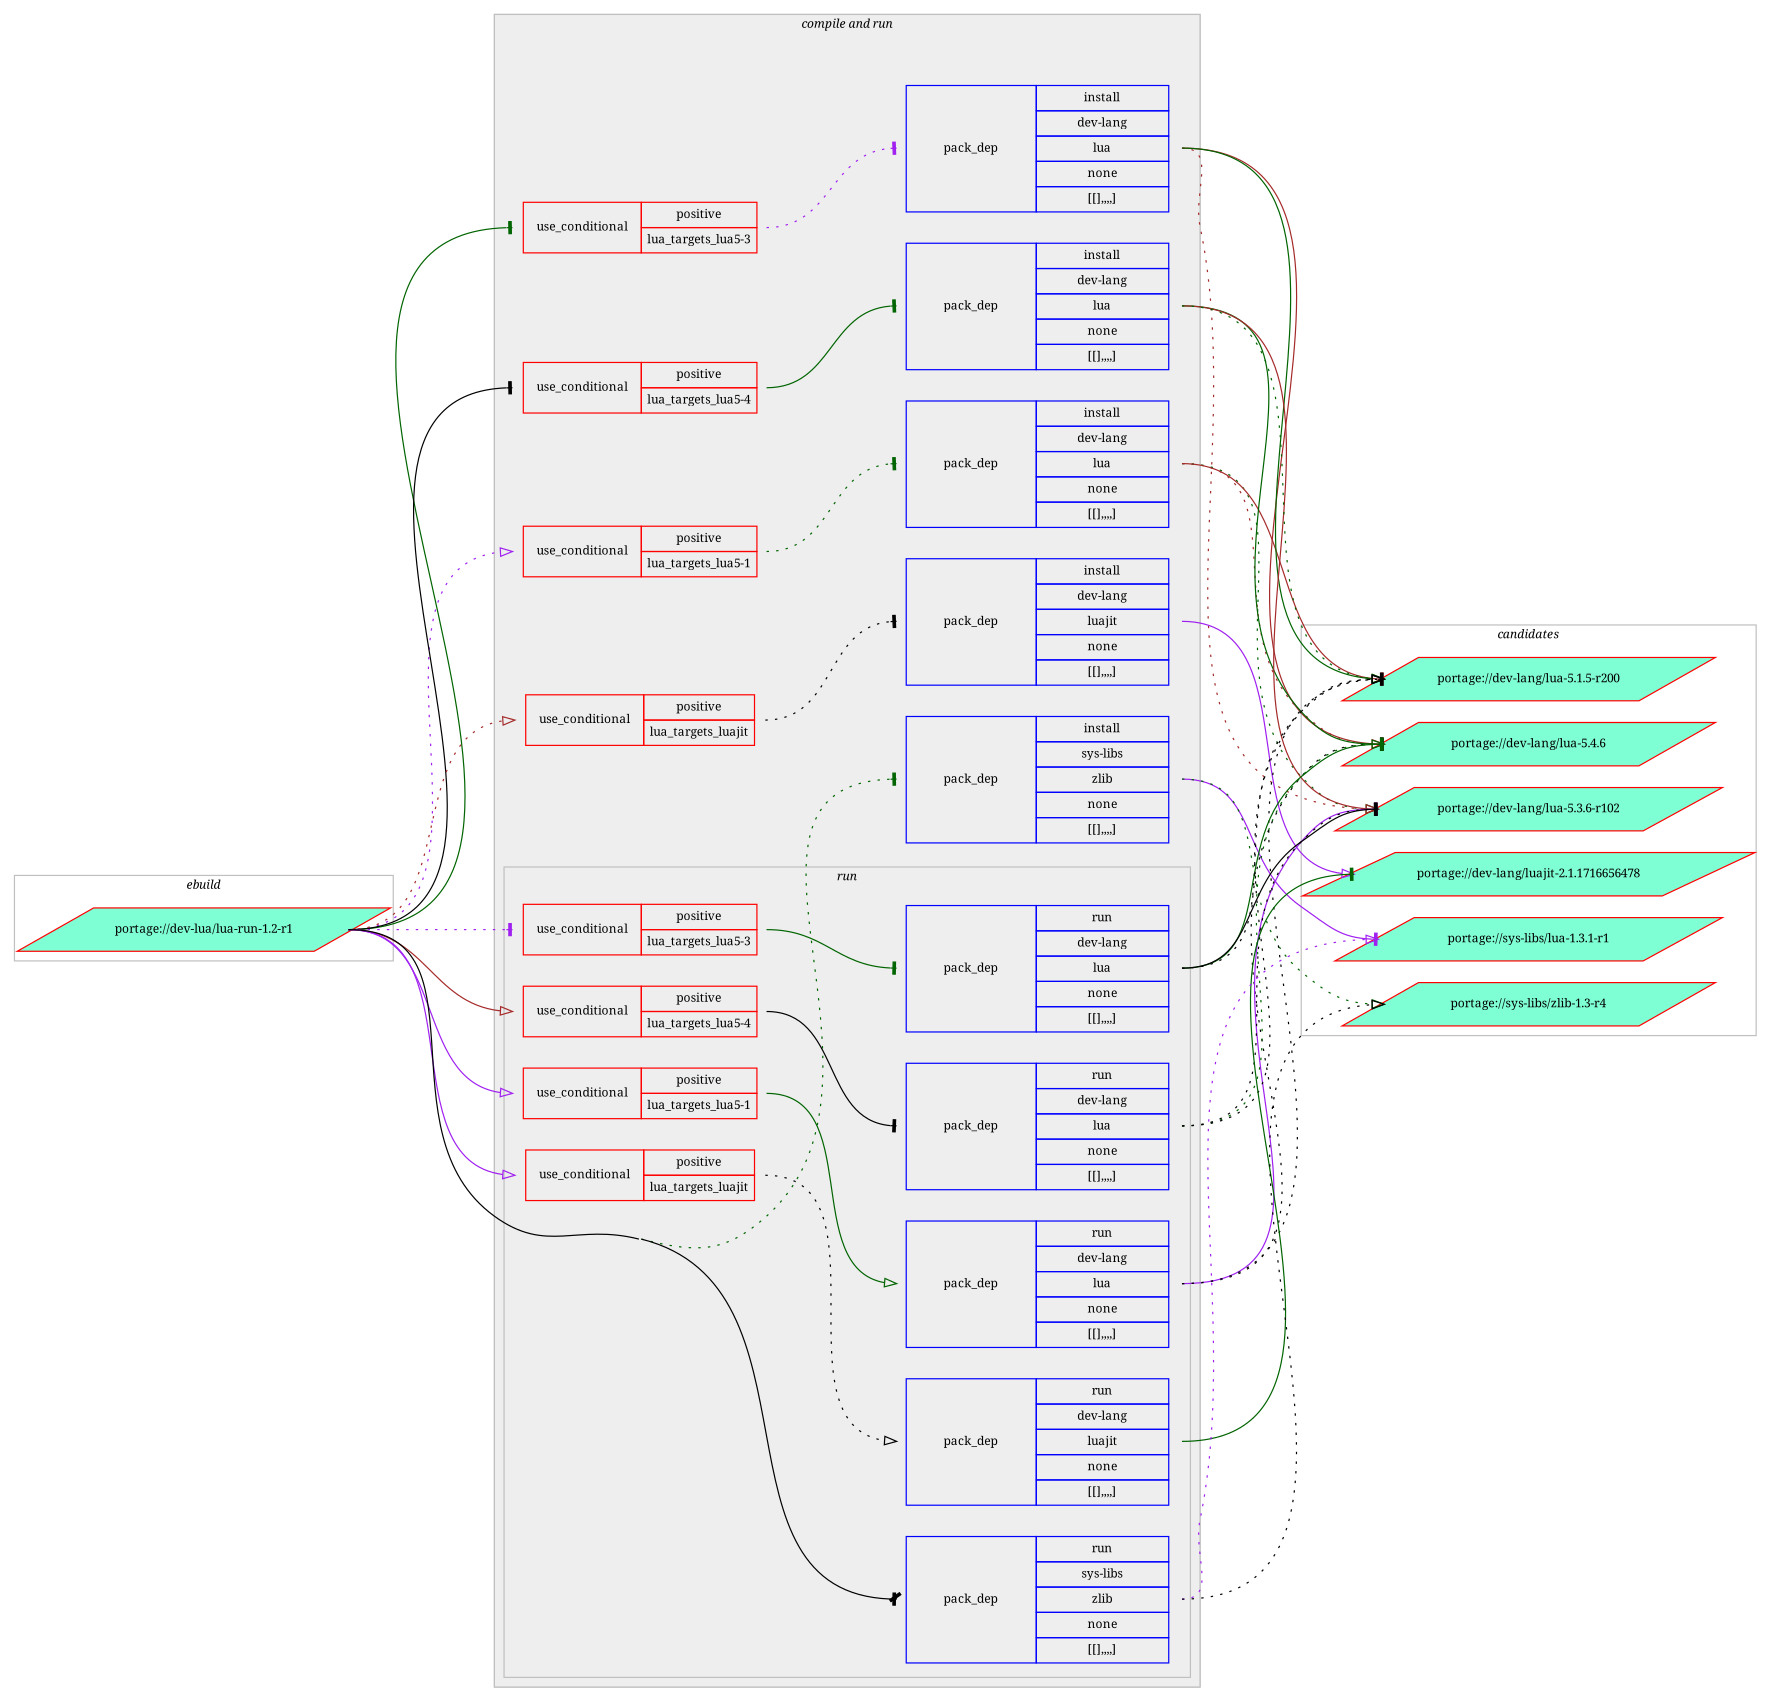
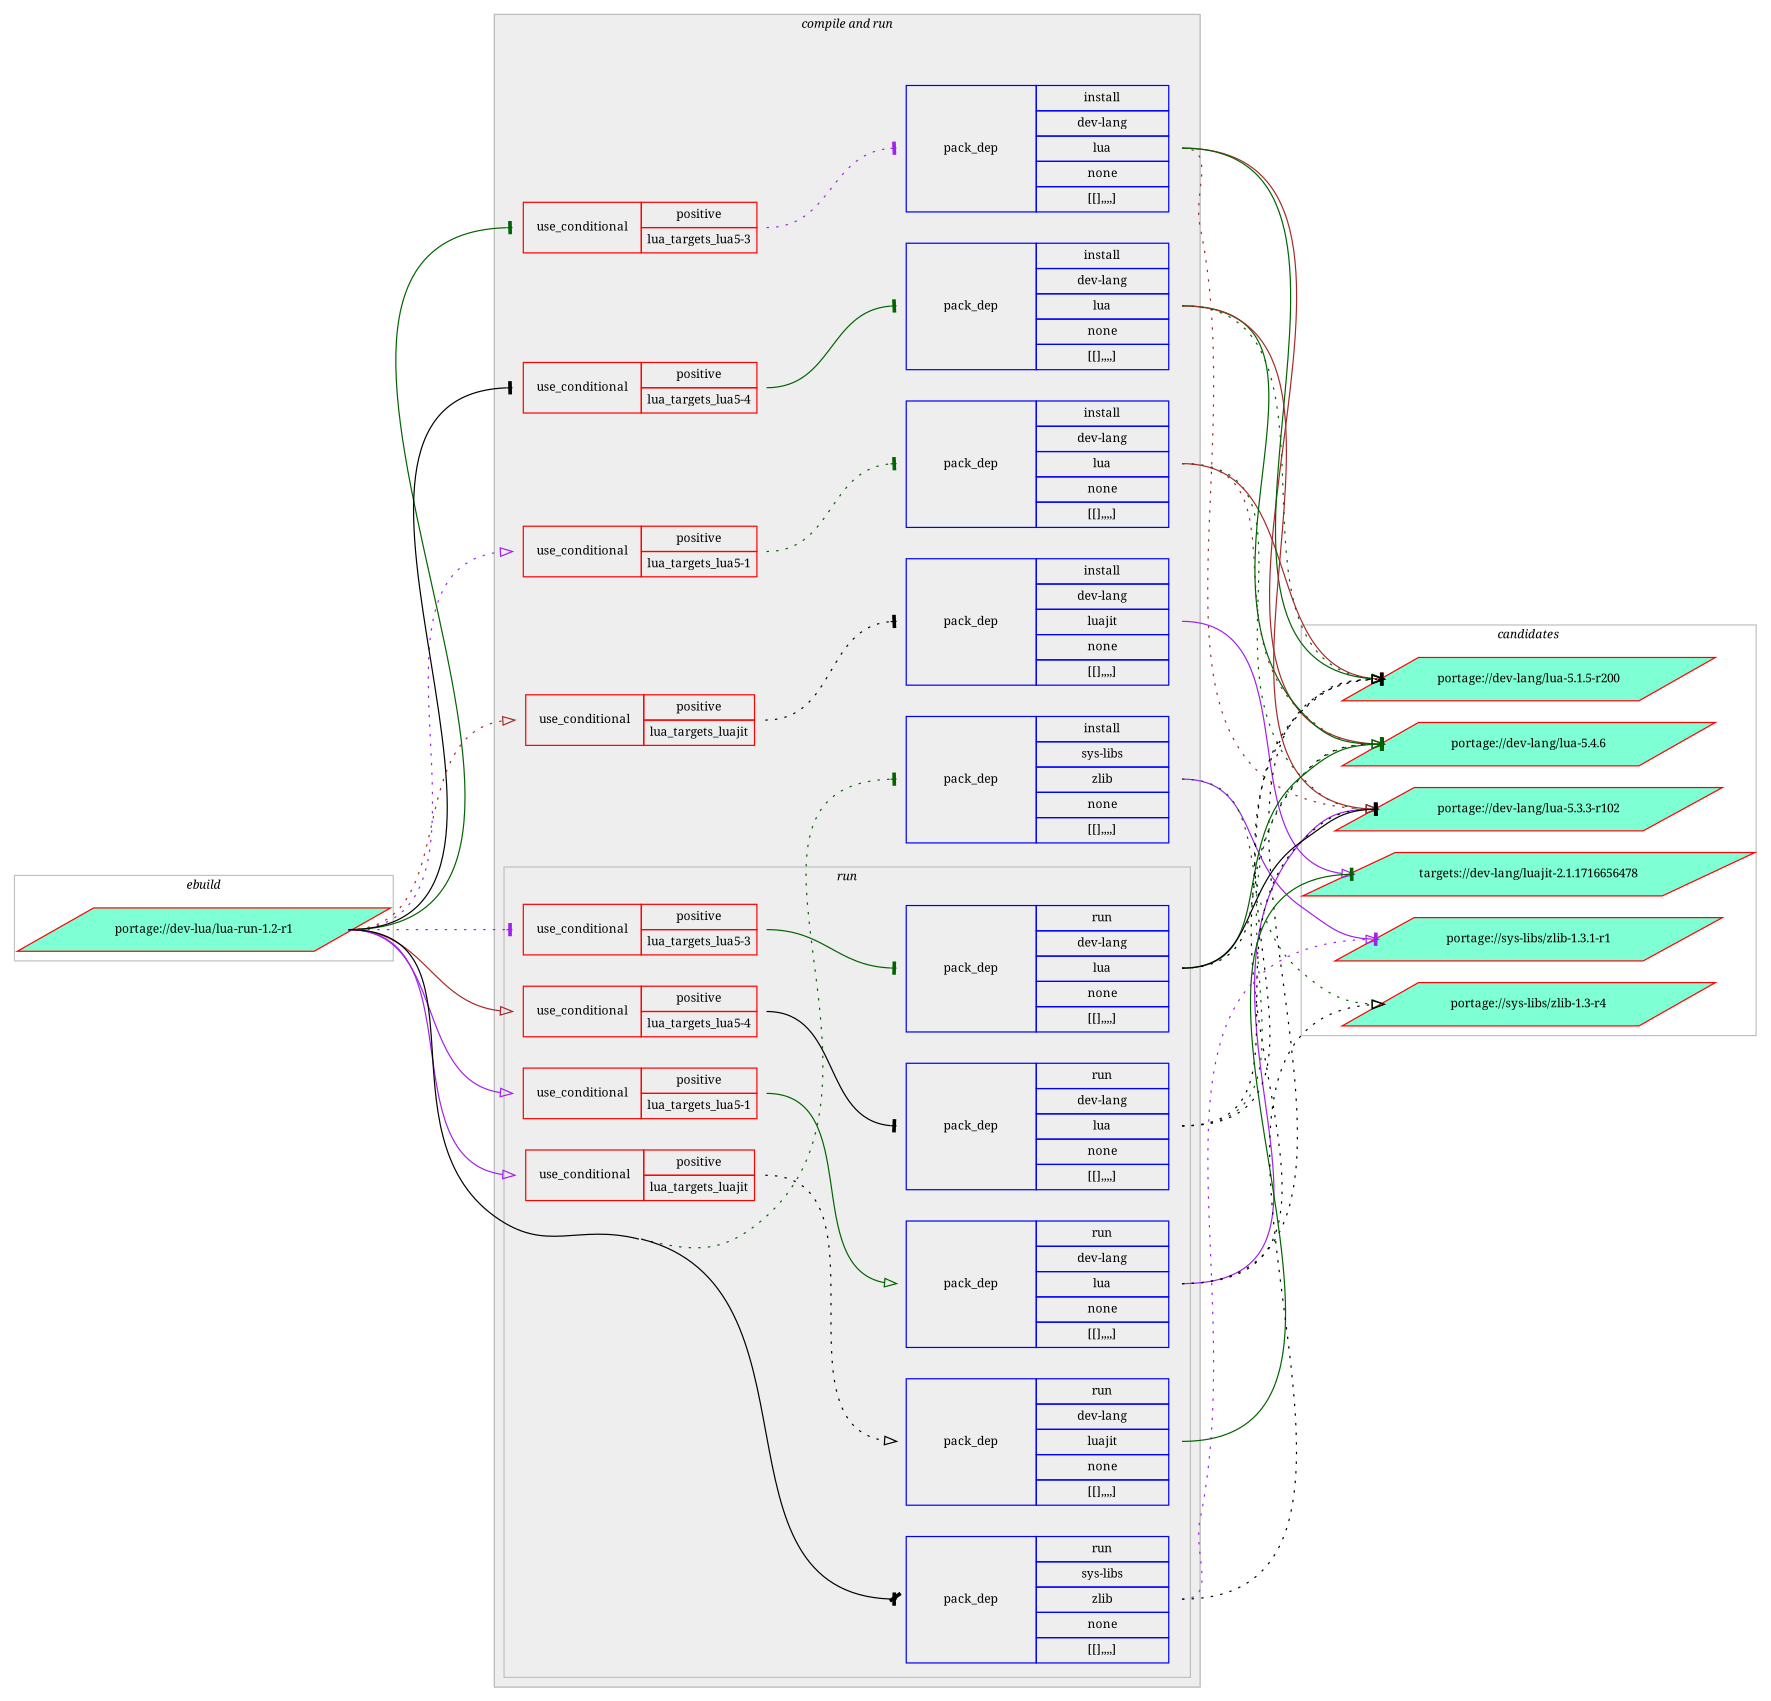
  digraph {
    compound=true
    concentrate=true
    fontname="Noto Serif"
    fontsize=10
    newrank=true
    rankdir=LR
    ranksep=1.5
    node [color=red fontname="Noto Serif" fontsize=10 shape=none]
    edge [arrowhead=tee color=darkgreen fontname="Noto Serif" headport=w style=dotted tailport=e weight=100]
    n1 [fillcolor=aquamarine label="portage://dev-lua/lua-run-1.2-r1" shape=parallelogram style=filled width=4]
    n2 [color=blue label=<<TABLE BORDER="0" CELLBORDER="1" CELLSPACING="0" CELLPADDING="4" WIDTH="220"><TR><TD ROWSPAN="6" CELLPADDING="30">pack_dep</TD></TR><TR><TD WIDTH="110">install</TD></TR><TR><TD>dev-lang</TD></TR><TR><TD>lua</TD></TR><TR><TD>none</TD></TR><TR><TD>[[],,,,]</TD></TR></TABLE>>]
    n3 [label=<<TABLE BORDER="0" CELLBORDER="1" CELLSPACING="0" CELLPADDING="4"><TR><TD ROWSPAN="3" CELLPADDING="10">use_conditional</TD></TR><TR><TD>positive</TD></TR><TR><TD>lua_targets_lua5-1</TD></TR></TABLE>>]
    n4 [color=blue label=<<TABLE BORDER="0" CELLBORDER="1" CELLSPACING="0" CELLPADDING="4" WIDTH="220"><TR><TD ROWSPAN="6" CELLPADDING="30">pack_dep</TD></TR><TR><TD WIDTH="110">install</TD></TR><TR><TD>dev-lang</TD></TR><TR><TD>lua</TD></TR><TR><TD>none</TD></TR><TR><TD>[[],,,,]</TD></TR></TABLE>>]
    n5 [label=<<TABLE BORDER="0" CELLBORDER="1" CELLSPACING="0" CELLPADDING="4"><TR><TD ROWSPAN="3" CELLPADDING="10">use_conditional</TD></TR><TR><TD>positive</TD></TR><TR><TD>lua_targets_lua5-3</TD></TR></TABLE>>]
    n6 [color=blue label=<<TABLE BORDER="0" CELLBORDER="1" CELLSPACING="0" CELLPADDING="4" WIDTH="220"><TR><TD ROWSPAN="6" CELLPADDING="30">pack_dep</TD></TR><TR><TD WIDTH="110">install</TD></TR><TR><TD>dev-lang</TD></TR><TR><TD>lua</TD></TR><TR><TD>none</TD></TR><TR><TD>[[],,,,]</TD></TR></TABLE>>]
    n7 [label=<<TABLE BORDER="0" CELLBORDER="1" CELLSPACING="0" CELLPADDING="4"><TR><TD ROWSPAN="3" CELLPADDING="10">use_conditional</TD></TR><TR><TD>positive</TD></TR><TR><TD>lua_targets_lua5-4</TD></TR></TABLE>>]
    n8 [color=blue label=<<TABLE BORDER="0" CELLBORDER="1" CELLSPACING="0" CELLPADDING="4" WIDTH="220"><TR><TD ROWSPAN="6" CELLPADDING="30">pack_dep</TD></TR><TR><TD WIDTH="110">install</TD></TR><TR><TD>dev-lang</TD></TR><TR><TD>luajit</TD></TR><TR><TD>none</TD></TR><TR><TD>[[],,,,]</TD></TR></TABLE>>]
    n9 [label=<<TABLE BORDER="0" CELLBORDER="1" CELLSPACING="0" CELLPADDING="4"><TR><TD ROWSPAN="3" CELLPADDING="10">use_conditional</TD></TR><TR><TD>positive</TD></TR><TR><TD>lua_targets_luajit</TD></TR></TABLE>>]
    n10 [color=blue label=<<TABLE BORDER="0" CELLBORDER="1" CELLSPACING="0" CELLPADDING="4" WIDTH="220"><TR><TD ROWSPAN="6" CELLPADDING="30">pack_dep</TD></TR><TR><TD WIDTH="110">install</TD></TR><TR><TD>sys-libs</TD></TR><TR><TD>zlib</TD></TR><TR><TD>none</TD></TR><TR><TD>[[],,,,]</TD></TR></TABLE>>]
    n11 [color=blue label=<<TABLE BORDER="0" CELLBORDER="1" CELLSPACING="0" CELLPADDING="4" WIDTH="220"><TR><TD ROWSPAN="6" CELLPADDING="30">pack_dep</TD></TR><TR><TD WIDTH="110">run</TD></TR><TR><TD>dev-lang</TD></TR><TR><TD>lua</TD></TR><TR><TD>none</TD></TR><TR><TD>[[],,,,]</TD></TR></TABLE>>]
    n12 [label=<<TABLE BORDER="0" CELLBORDER="1" CELLSPACING="0" CELLPADDING="4"><TR><TD ROWSPAN="3" CELLPADDING="10">use_conditional</TD></TR><TR><TD>positive</TD></TR><TR><TD>lua_targets_lua5-1</TD></TR></TABLE>>]
    n13 [color=blue label=<<TABLE BORDER="0" CELLBORDER="1" CELLSPACING="0" CELLPADDING="4" WIDTH="220"><TR><TD ROWSPAN="6" CELLPADDING="30">pack_dep</TD></TR><TR><TD WIDTH="110">run</TD></TR><TR><TD>dev-lang</TD></TR><TR><TD>lua</TD></TR><TR><TD>none</TD></TR><TR><TD>[[],,,,]</TD></TR></TABLE>>]
    n14 [label=<<TABLE BORDER="0" CELLBORDER="1" CELLSPACING="0" CELLPADDING="4"><TR><TD ROWSPAN="3" CELLPADDING="10">use_conditional</TD></TR><TR><TD>positive</TD></TR><TR><TD>lua_targets_lua5-3</TD></TR></TABLE>>]
    n15 [color=blue label=<<TABLE BORDER="0" CELLBORDER="1" CELLSPACING="0" CELLPADDING="4" WIDTH="220"><TR><TD ROWSPAN="6" CELLPADDING="30">pack_dep</TD></TR><TR><TD WIDTH="110">run</TD></TR><TR><TD>dev-lang</TD></TR><TR><TD>lua</TD></TR><TR><TD>none</TD></TR><TR><TD>[[],,,,]</TD></TR></TABLE>>]
    n16 [label=<<TABLE BORDER="0" CELLBORDER="1" CELLSPACING="0" CELLPADDING="4"><TR><TD ROWSPAN="3" CELLPADDING="10">use_conditional</TD></TR><TR><TD>positive</TD></TR><TR><TD>lua_targets_lua5-4</TD></TR></TABLE>>]
    n17 [color=blue label=<<TABLE BORDER="0" CELLBORDER="1" CELLSPACING="0" CELLPADDING="4" WIDTH="220"><TR><TD ROWSPAN="6" CELLPADDING="30">pack_dep</TD></TR><TR><TD WIDTH="110">run</TD></TR><TR><TD>dev-lang</TD></TR><TR><TD>luajit</TD></TR><TR><TD>none</TD></TR><TR><TD>[[],,,,]</TD></TR></TABLE>>]
    n18 [label=<<TABLE BORDER="0" CELLBORDER="1" CELLSPACING="0" CELLPADDING="4"><TR><TD ROWSPAN="3" CELLPADDING="10">use_conditional</TD></TR><TR><TD>positive</TD></TR><TR><TD>lua_targets_luajit</TD></TR></TABLE>>]
    n19 [color=blue label=<<TABLE BORDER="0" CELLBORDER="1" CELLSPACING="0" CELLPADDING="4" WIDTH="220"><TR><TD ROWSPAN="6" CELLPADDING="30">pack_dep</TD></TR><TR><TD WIDTH="110">run</TD></TR><TR><TD>sys-libs</TD></TR><TR><TD>zlib</TD></TR><TR><TD>none</TD></TR><TR><TD>[[],,,,]</TD></TR></TABLE>>]
    n20 [fillcolor=aquamarine label="portage://dev-lang/lua-5.4.6" shape=parallelogram style=filled width=4]
-   n21 [fillcolor=aquamarine label="portage://dev-lang/lua-5.3.6-r102" shape=parallelogram style=filled width=4]
+   n21 [fillcolor=aquamarine label="portage://dev-lang/lua-5.3.3-r102" shape=parallelogram style=filled width=4]
    n22 [fillcolor=aquamarine label="portage://dev-lang/lua-5.1.5-r200" shape=parallelogram style=filled width=4]
-   n23 [fillcolor=aquamarine label="portage://dev-lang/luajit-2.1.1716656478" shape=parallelogram style=filled width=4]
-   n24 [fillcolor=aquamarine label="portage://sys-libs/lua-1.3.1-r1" shape=parallelogram style=filled width=4]
+   n23 [fillcolor=aquamarine label="targets://dev-lang/luajit-2.1.1716656478" shape=parallelogram style=filled width=4]
+   n24 [fillcolor=aquamarine label="portage://sys-libs/zlib-1.3.1-r1" shape=parallelogram style=filled width=4]
    n25 [fillcolor=aquamarine label="portage://sys-libs/zlib-1.3-r4" shape=parallelogram style=filled width=4]
    subgraph cluster_1 {
      color=gray
      label=<<i>ebuild</i>>
      n1
    }
    subgraph cluster_2 {
      color=gray
      label=<<i>dependencies</i>>
      subgraph cluster_3 {
        color=gray
        fillcolor="#eeeeee"
        label=<<i>compile</i>>
        style=filled
        subgraph sub_4 {
          color=gray
          fillcolor="#eeeeee"
          label=<<i>compile</i>>
          style=filled
          n3
          subgraph sub_5 {
            color=gray
            fillcolor="#eeeeee"
            label=<<i>compile</i>>
            style=filled
            n2
          }
        }
        subgraph sub_6 {
          color=gray
          fillcolor="#eeeeee"
          label=<<i>compile</i>>
          style=filled
          n5
          subgraph sub_7 {
            color=gray
            fillcolor="#eeeeee"
            label=<<i>compile</i>>
            style=filled
            n4
          }
        }
        subgraph sub_8 {
          color=gray
          fillcolor="#eeeeee"
          label=<<i>compile</i>>
          style=filled
          n7
          subgraph sub_9 {
            color=gray
            fillcolor="#eeeeee"
            label=<<i>compile</i>>
            style=filled
            n6
          }
        }
        subgraph sub_10 {
          color=gray
          fillcolor="#eeeeee"
          label=<<i>compile</i>>
          style=filled
          n9
          subgraph sub_11 {
            color=gray
            fillcolor="#eeeeee"
            label=<<i>compile</i>>
            style=filled
            n8
          }
        }
        subgraph sub_12 {
          color=gray
          fillcolor="#eeeeee"
          label=<<i>compile</i>>
          style=filled
          n10
        }
      }
      subgraph cluster_13 {
        color=gray
        fillcolor="#eeeeee"
        label=<<i>compile and run</i>>
        style=filled
      }
      subgraph cluster_14 {
        color=gray
        fillcolor="#eeeeee"
        label=<<i>run</i>>
        style=filled
        subgraph sub_15 {
          color=gray
          fillcolor="#eeeeee"
          label=<<i>run</i>>
          style=filled
          n12
          subgraph sub_16 {
            color=gray
            fillcolor="#eeeeee"
            label=<<i>run</i>>
            style=filled
            n11
          }
        }
        subgraph sub_17 {
          color=gray
          fillcolor="#eeeeee"
          label=<<i>run</i>>
          style=filled
          n14
          subgraph sub_18 {
            color=gray
            fillcolor="#eeeeee"
            label=<<i>run</i>>
            style=filled
            n13
          }
        }
        subgraph sub_19 {
          color=gray
          fillcolor="#eeeeee"
          label=<<i>run</i>>
          style=filled
          n16
          subgraph sub_20 {
            color=gray
            fillcolor="#eeeeee"
            label=<<i>run</i>>
            style=filled
            n15
          }
        }
        subgraph sub_21 {
          color=gray
          fillcolor="#eeeeee"
          label=<<i>run</i>>
          style=filled
          n18
          subgraph sub_22 {
            color=gray
            fillcolor="#eeeeee"
            label=<<i>run</i>>
            style=filled
            n17
          }
        }
        subgraph sub_23 {
          color=gray
          fillcolor="#eeeeee"
          label=<<i>run</i>>
          style=filled
          n19
        }
      }
    }
    subgraph cluster_24 {
      color=gray
      label=<<i>candidates</i>>
      rank=same
      subgraph sub_25 {
        color=black
        label=<<i>candidates</i>>
        nodesep=1
        rank=same
        n20
        n21
        n22
      }
      subgraph sub_26 {
        color=black
        label=<<i>candidates</i>>
        nodesep=1
        rank=same
        n20
        n21
        n22
      }
      subgraph sub_27 {
        color=black
        label=<<i>candidates</i>>
        nodesep=1
        rank=same
        n20
        n21
        n22
      }
      subgraph sub_28 {
        color=black
        label=<<i>candidates</i>>
        nodesep=1
        rank=same
        n23
      }
      subgraph sub_29 {
        color=black
        label=<<i>candidates</i>>
        nodesep=1
        rank=same
        n24
        n25
      }
      subgraph sub_30 {
        color=black
        label=<<i>candidates</i>>
        nodesep=1
        rank=same
        n20
        n21
        n22
      }
      subgraph sub_31 {
        color=black
        label=<<i>candidates</i>>
        nodesep=1
        rank=same
        n20
        n21
        n22
      }
      subgraph sub_32 {
        color=black
        label=<<i>candidates</i>>
        nodesep=1
        rank=same
        n20
        n21
        n22
      }
      subgraph sub_33 {
        color=black
        label=<<i>candidates</i>>
        nodesep=1
        rank=same
        n23
      }
      subgraph sub_34 {
        color=black
        label=<<i>candidates</i>>
        nodesep=1
        rank=same
        n24
        n25
      }
    }
    n1 -> n3 [arrowhead=onormal color=purple weight=20]
    n1 -> n5 [style=solid weight=20]
    n1 -> n7 [color=black style=solid weight=20]
    n1 -> n9 [arrowhead=onormal color=brown weight=20]
    n1 -> n10 [weight=20]
    n1 -> n12 [arrowhead=onormal color=purple style=solid weight=20]
    n1 -> n14 [color=purple weight=20]
    n1 -> n16 [arrowhead=onormal color=brown style=solid weight=20]
    n1 -> n18 [arrowhead=onormal color=purple style=solid weight=20]
    n1 -> n19 [color=black style=solid weight=20]
    n2 -> n20 [arrowhead=onormal color=brown]
    n2 -> n21 [arrowhead=onormal]
    n2 -> n22 [color=brown style=solid]
    n3 -> n2 [weight=20]
    n4 -> n20 [color=brown style=solid]
    n4 -> n21 [arrowhead=onormal color=brown]
    n4 -> n22 [arrowhead=onormal style=solid]
    n5 -> n4 [color=purple weight=20]
    n6 -> n20 [style=solid]
    n6 -> n21 [color=brown style=solid]
    n6 -> n22 [arrowhead=onormal]
    n7 -> n6 [style=solid weight=20]
    n8 -> n23 [arrowhead=onormal color=purple style=solid]
    n9 -> n8 [color=black weight=20]
    n10 -> n24 [color=purple style=solid]
    n10 -> n25 [arrowhead=onormal]
    n11 -> n20 [color=black]
    n11 -> n21 [color=purple style=solid]
    n11 -> n22 [color=black]
    n12 -> n11 [arrowhead=onormal style=solid weight=20]
    n13 -> n20 [style=solid]
    n13 -> n21 [color=black style=solid]
    n13 -> n22 [arrowhead=onormal color=black]
    n14 -> n13 [style=solid weight=20]
    n15 -> n20 [arrowhead=onormal]
    n15 -> n21 [color=black]
    n15 -> n22 [arrowhead=onormal color=black]
    n16 -> n15 [color=black style=solid weight=20]
    n17 -> n23 [style=solid]
    n18 -> n17 [arrowhead=onormal color=black weight=20]
    n19 -> n24 [arrowhead=onormal color=purple]
    n19 -> n25 [arrowhead=onormal color=black]
  }
